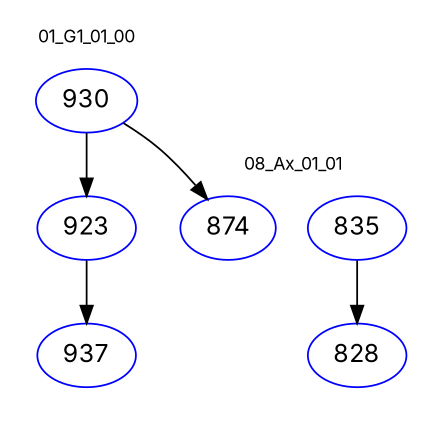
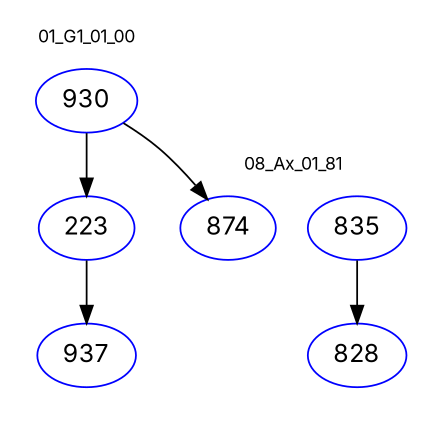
  digraph {
    fontname=Inter
    node [color=blue fontname=Inter]
    edge [color=black fontname=Inter]
    n1 [label=835]
    n2 [label=828]
    n3 [label=874]
    n4 [label=930]
-   n5 [label=923]
+   n5 [label=223]
    n6 [label=937]
    subgraph cluster_1 {
      color=white
      fontsize=10
-     label="08_Ax_01_01"
+     label="08_Ax_01_81"
      n1
      n2
      n3
    }
    subgraph cluster_2 {
      color=white
      fontsize=10
      label="01_G1_01_00"
      n4
      n5
      n6
    }
    n1 -> n2
    n4 -> n3
    n4 -> n5
    n5 -> n6
  }
